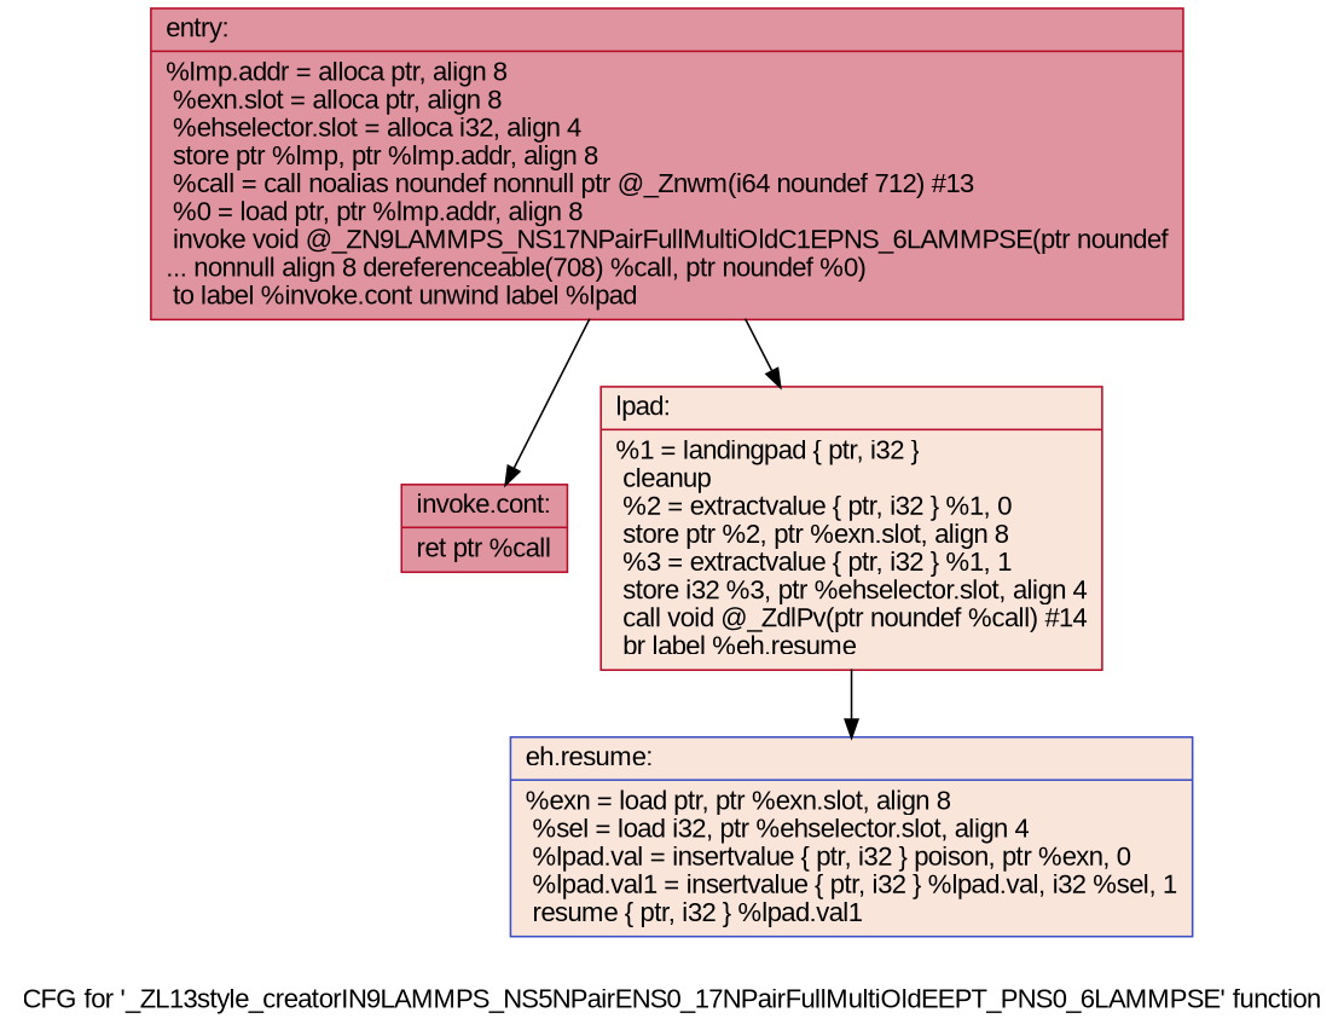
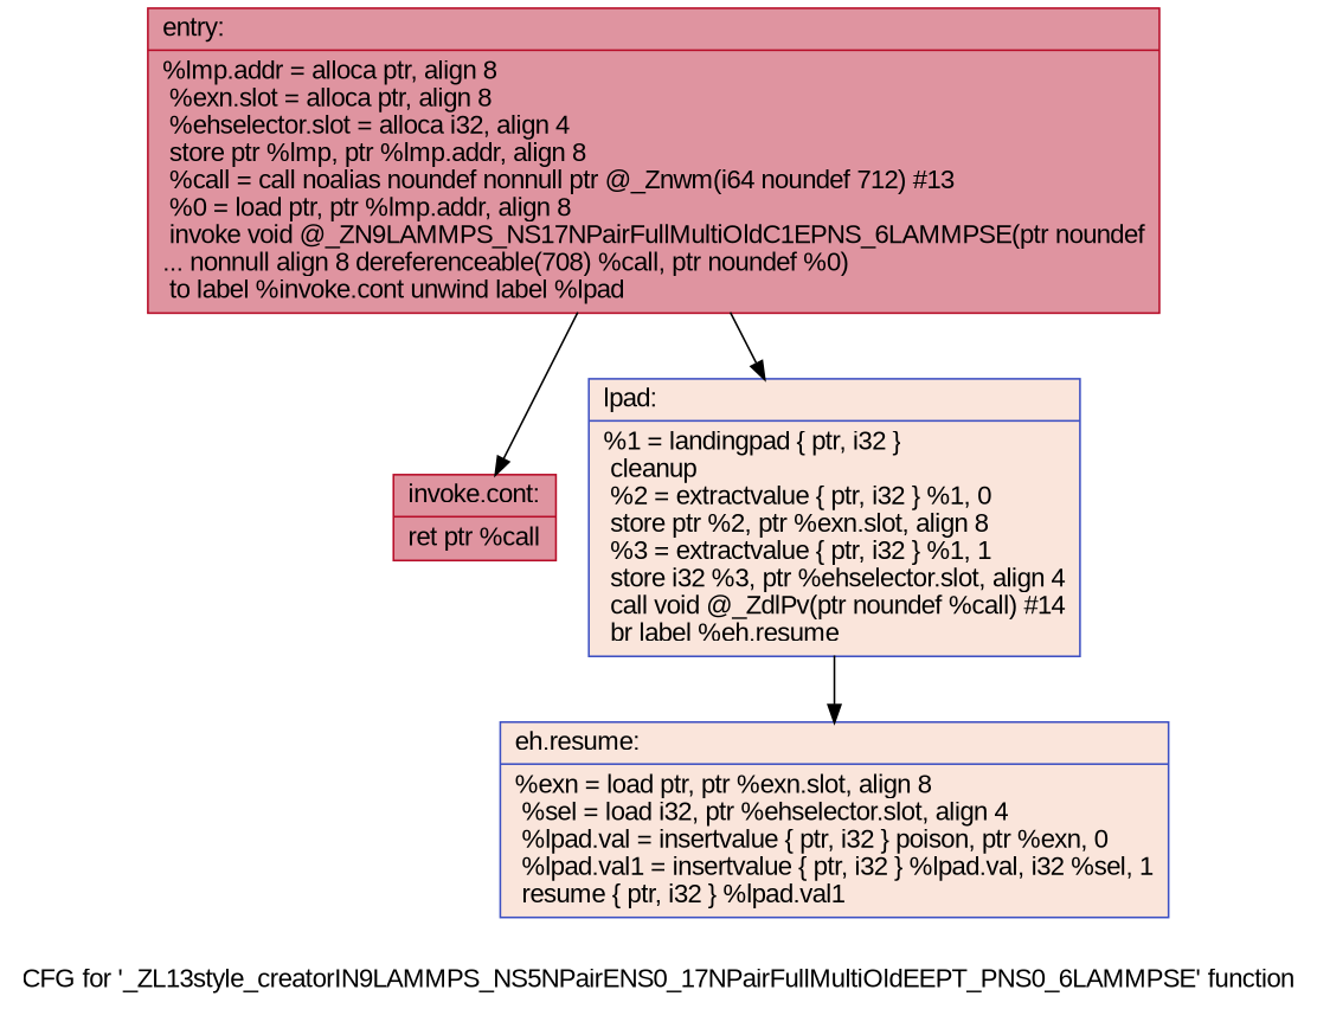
  digraph {
    label="CFG for '_ZL13style_creatorIN9LAMMPS_NS5NPairENS0_17NPairFullMultiOldEEPT_PNS0_6LAMMPSE' function"
    fontname="Liberation Sans"
    node [color="#b70d28ff" fillcolor="#b70d2870" fontname="Liberation Sans" shape=record style=filled]
    edge [fontname="Liberation Sans"]
    n1 [label="{entry:\l|  %lmp.addr = alloca ptr, align 8\l  %exn.slot = alloca ptr, align 8\l  %ehselector.slot = alloca i32, align 4\l  store ptr %lmp, ptr %lmp.addr, align 8\l  %call = call noalias noundef nonnull ptr @_Znwm(i64 noundef 712) #13\l  %0 = load ptr, ptr %lmp.addr, align 8\l  invoke void @_ZN9LAMMPS_NS17NPairFullMultiOldC1EPNS_6LAMMPSE(ptr noundef\l... nonnull align 8 dereferenceable(708) %call, ptr noundef %0)\l          to label %invoke.cont unwind label %lpad\l}"]
    n2 [label="{invoke.cont:\l|  ret ptr %call\l}"]
-   n3 [fillcolor="#f4c5ad70" label="{lpad:\l|  %1 = landingpad \{ ptr, i32 \}\l          cleanup\l  %2 = extractvalue \{ ptr, i32 \} %1, 0\l  store ptr %2, ptr %exn.slot, align 8\l  %3 = extractvalue \{ ptr, i32 \} %1, 1\l  store i32 %3, ptr %ehselector.slot, align 4\l  call void @_ZdlPv(ptr noundef %call) #14\l  br label %eh.resume\l}"]
+   n3 [color="#3d50c3ff" fillcolor="#f4c5ad70" label="{lpad:\l|  %1 = landingpad \{ ptr, i32 \}\l          cleanup\l  %2 = extractvalue \{ ptr, i32 \} %1, 0\l  store ptr %2, ptr %exn.slot, align 8\l  %3 = extractvalue \{ ptr, i32 \} %1, 1\l  store i32 %3, ptr %ehselector.slot, align 4\l  call void @_ZdlPv(ptr noundef %call) #14\l  br label %eh.resume\l}"]
    n4 [color="#3d50c3ff" fillcolor="#f4c5ad70" label="{eh.resume:\l|  %exn = load ptr, ptr %exn.slot, align 8\l  %sel = load i32, ptr %ehselector.slot, align 4\l  %lpad.val = insertvalue \{ ptr, i32 \} poison, ptr %exn, 0\l  %lpad.val1 = insertvalue \{ ptr, i32 \} %lpad.val, i32 %sel, 1\l  resume \{ ptr, i32 \} %lpad.val1\l}"]
    n1 -> n2
    n1 -> n3
    n3 -> n4
  }
